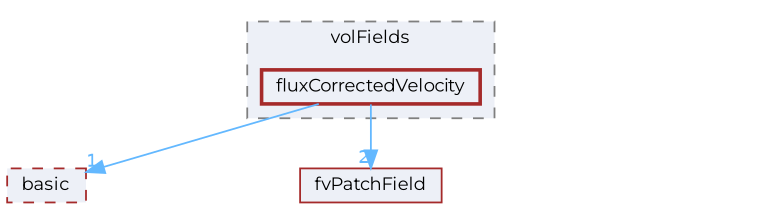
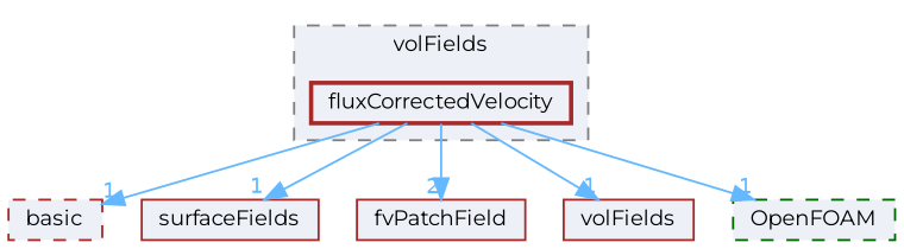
  digraph {
    compound=true
    fontname=Montserrat
    node [color=brown fillcolor="#edf0f7" fontname=Montserrat fontsize=10 shape=box style=filled]
    edge [color=steelblue1 fontcolor=steelblue1 fontname=Montserrat fontsize=10 headlabel=1 labeldistance=1.5 labelfontname=Helvetica labelfontsize=10 style=solid]
    n1 [height=0.2 label=fluxCorrectedVelocity style="filled,bold" width=0.4]
    n2 [height=0.2 label=basic style="filled,dashed" width=0.4]
+   n3 [height=0.2 label=surfaceFields width=0.4]
    n4 [height=0.2 label=fvPatchField width=0.4]
+   n5 [height=0.2 label=volFields width=0.4]
+   n6 [color=darkgreen height=0.2 label=OpenFOAM style="filled,dashed" width=0.4]
    subgraph cluster_1 {
      bgcolor="#edf0f7"
      fontsize=10
      label=volFields
      pencolor=grey50
      style="filled,dashed"
      n1
    }
    n1 -> n2
+   n1 -> n3
    n1 -> n4 [headlabel=2]
+   n1 -> n5
+   n1 -> n6
  }
